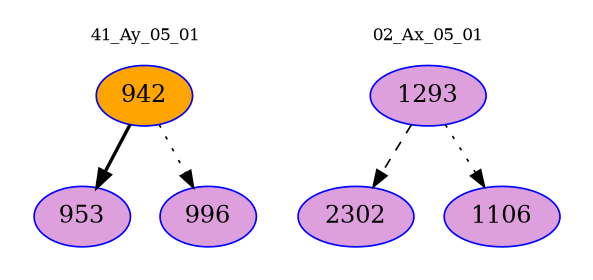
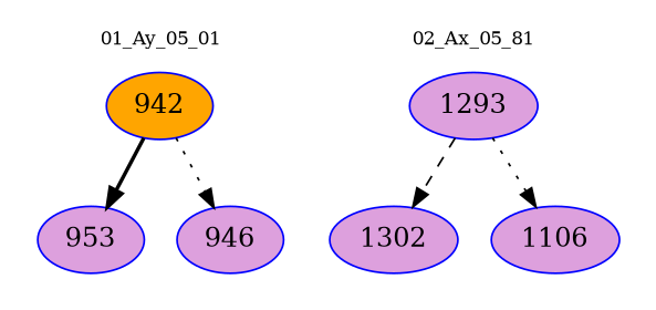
  digraph {
    node [color=blue fillcolor=plum style=filled]
    edge [color=black style=dotted]
    n1 [fillcolor=orange label=942]
    n2 [label=953]
-   n3 [label=996]
+   n3 [label=946]
    n4 [label=1293]
-   n5 [label=2302]
+   n5 [label=1302]
    n6 [label=1106]
    subgraph cluster_1 {
      color=white
      fontsize=10
-     label="41_Ay_05_01"
+     label="01_Ay_05_01"
      n1
      n2
      n3
    }
    subgraph cluster_2 {
      color=white
      fontsize=10
-     label="02_Ax_05_01"
+     label="02_Ax_05_81"
      n4
      n5
      n6
    }
    n1 -> n2 [style=bold]
    n1 -> n3
    n4 -> n5 [style=dashed]
    n4 -> n6
  }
